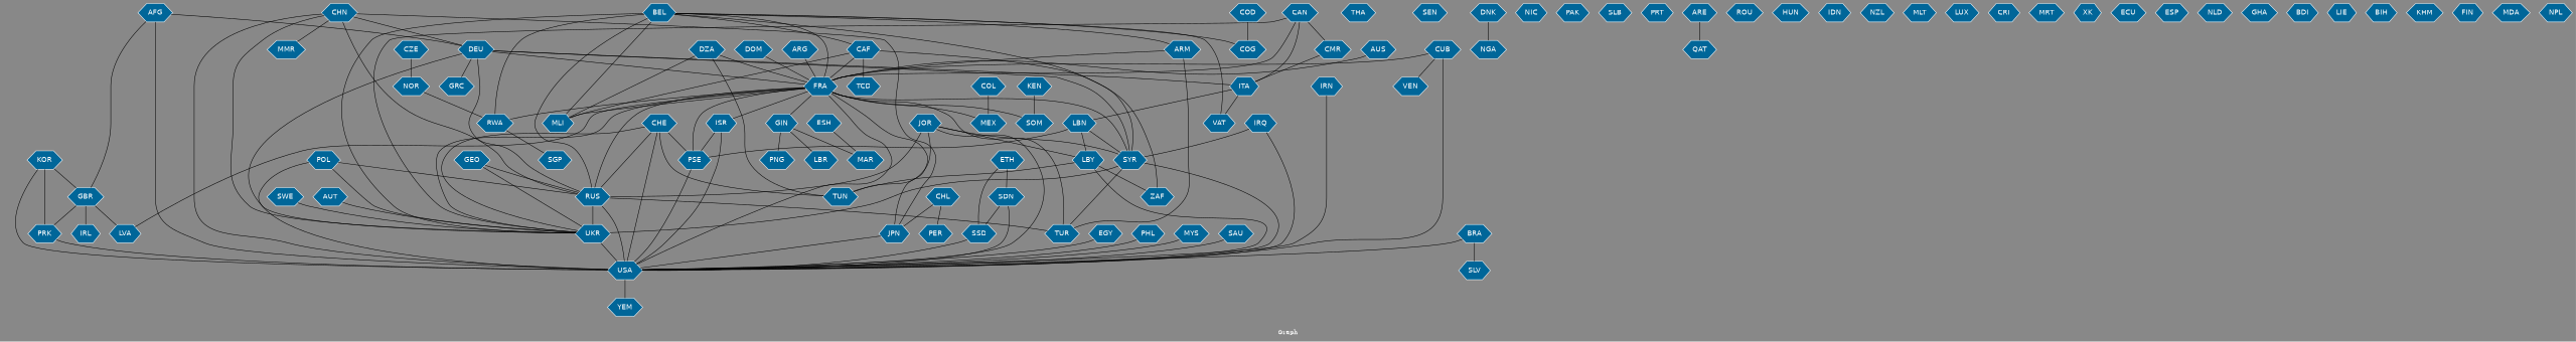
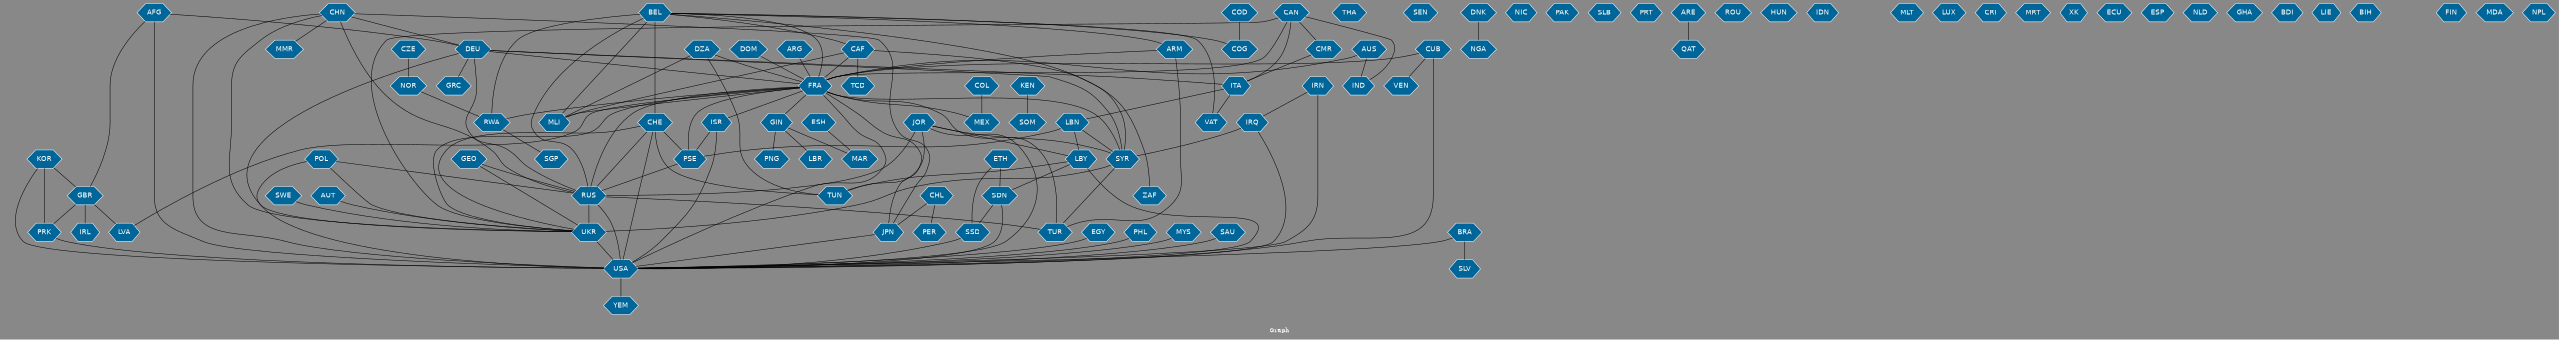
  graph {
    bgcolor="#888888"
    fontcolor=white
    fontsize=12
    label="Graph"
    node [color=white fillcolor="#006699" fontcolor=white fontname=Helvetica shape=hexagon style=filled]
    edge [arrowhead=open color=black fontcolor=white fontname=Courier fontsize=12 weight=1]
    n1 [label=UKR]
    n2 [label=USA]
    n3 [label=YEM]
    n4 [label=VAT]
    n5 [label=RUS]
    n6 [label=TUR]
    n7 [label=THA]
    n8 [label=CHL]
    n9 [label=JPN]
    n10 [label=PER]
    n11 [label=AFG]
    n12 [label=DEU]
    n13 [label=GBR]
    n14 [label=SYR]
    n15 [label=GRC]
    n16 [label=FRA]
    n17 [label=ITA]
    n18 [label=LVA]
    n19 [label=PRK]
    n20 [label=IRL]
    n21 [label=SEN]
    n22 [label=EGY]
    n23 [label=NGA]
    n24 [label=SWE]
    n25 [label=RWA]
    n26 [label=MEX]
    n27 [label=ISR]
    n28 [label=PSE]
    n29 [label=GIN]
    n30 [label=SOM]
    n31 [label=MLI]
    n32 [label=LBN]
    n33 [label=SGP]
    n34 [label=LBR]
    n35 [label=MAR]
    n36 [label=PNG]
    n37 [label=CAF]
    n38 [label=ZAF]
    n39 [label=TCD]
    n40 [label=LBY]
    n41 [label=CAN]
+   n42 [label=IND]
    n43 [label=CMR]
    n44 [label=DZA]
    n45 [label=TUN]
    n46 [label=IRN]
    n47 [label=IRQ]
    n48 [label=SDN]
    n49 [label=SSD]
    n50 [label=NIC]
    n51 [label=AUS]
    n52 [label=PAK]
    n53 [label=SLB]
    n54 [label=CHN]
    n55 [label=MMR]
    n56 [label=ARG]
    n57 [label=DNK]
    n58 [label=PRT]
    n59 [label=PHL]
    n60 [label=CHE]
    n61 [label=QAT]
    n62 [label=AUT]
    n63 [label=ROU]
    n64 [label=ESH]
    n65 [label=BRA]
    n66 [label=SLV]
    n67 [label=KOR]
    n68 [label=BEL]
    n69 [label=COG]
    n70 [label=ARM]
    n71 [label=VEN]
    n72 [label=GEO]
    n73 [label=CUB]
    n74 [label=KEN]
    n75 [label=POL]
    n76 [label=HUN]
    n77 [label=COD]
    n78 [label=COL]
    n79 [label=NOR]
    n80 [label=IDN]
-   n81 [label=NZL]
    n82 [label=MLT]
    n83 [label=JOR]
    n84 [label=LUX]
    n85 [label=DOM]
    n86 [label=CRI]
    n87 [label=MYS]
    n88 [label=MRT]
    n89 [label=XK]
    n90 [label=ECU]
    n91 [label=ETH]
    n92 [label=ESP]
    n93 [label=NLD]
    n94 [label=SAU]
    n95 [label=GHA]
    n96 [label=CZE]
    n97 [label=BDI]
    n98 [label=LIE]
    n99 [label=BIH]
-   n100 [label=KHM]
    n101 [label=ARE]
    n102 [label=FIN]
    n103 [label=MDA]
    n104 [label=NPL]
    n1 -- n2 [weight=54]
    n2 -- n3
    n5 -- n1 [weight=219]
    n5 -- n2 [weight=43]
    n5 -- n6
    n8 -- n9 [weight=4]
    n8 -- n10
    n9 -- n2 [weight=5]
    n11 -- n2 [weight=6]
    n11 -- n12 [weight=8]
    n11 -- n13 [weight=3]
    n12 -- n1 [weight=3]
    n12 -- n5 [weight=2]
    n12 -- n14 [weight=3]
    n12 -- n15 [weight=2]
    n12 -- n16 [weight=6]
    n12 -- n17 [weight=5]
    n13 -- n18
    n13 -- n19
    n13 -- n20 [weight=2]
    n14 -- n1
-   n14 -- n2 [weight=3]
    n14 -- n6 [weight=3]
    n16 -- n1 [weight=2]
    n16 -- n2 [weight=3]
    n16 -- n5 [weight=3]
    n16 -- n6
    n16 -- n9
    n16 -- n14 [weight=23]
    n16 -- n18
    n16 -- n25 [weight=24]
    n16 -- n26 [weight=8]
    n16 -- n27 [weight=2]
    n16 -- n28
    n16 -- n29
-   n16 -- n30 [weight=6]
    n16 -- n31 [weight=3]
    n17 -- n4
    n17 -- n32
    n19 -- n2 [weight=6]
    n22 -- n2 [weight=3]
    n24 -- n1
    n25 -- n33 [weight=2]
    n27 -- n2 [weight=6]
    n27 -- n28 [weight=36]
-   n28 -- n2 [weight=4]
+   n28 -- n5 [weight=4]
    n29 -- n34
    n29 -- n35 [weight=2]
    n29 -- n36
    n32 -- n14 [weight=6]
    n32 -- n28
    n32 -- n40 [weight=2]
    n37 -- n16 [weight=6]
    n37 -- n31
    n37 -- n38
    n37 -- n39 [weight=7]
    n40 -- n2
    n40 -- n45 [weight=2]
-   n40 -- n38
+   n40 -- n48
    n41 -- n1
    n41 -- n16 [weight=2]
    n41 -- n17 [weight=3]
+   n41 -- n42
    n41 -- n43 [weight=3]
    n43 -- n17 [weight=3]
    n44 -- n16 [weight=11]
    n44 -- n31
    n44 -- n45
    n46 -- n2 [weight=8]
+   n46 -- n47
    n47 -- n2
    n47 -- n14 [weight=3]
    n48 -- n2 [weight=2]
    n48 -- n49 [weight=23]
    n49 -- n2 [weight=2]
    n51 -- n16 [weight=3]
+   n51 -- n42
    n54 -- n1
    n54 -- n2 [weight=3]
    n54 -- n5 [weight=2]
    n54 -- n9 [weight=3]
    n54 -- n12
    n54 -- n55
    n56 -- n16
    n57 -- n23
    n59 -- n2 [weight=4]
    n60 -- n1 [weight=21]
    n60 -- n2 [weight=4]
    n60 -- n5 [weight=9]
    n60 -- n28 [weight=2]
    n60 -- n45
    n62 -- n1
    n64 -- n35
    n65 -- n2 [weight=2]
    n65 -- n66 [weight=2]
    n67 -- n2
    n67 -- n13 [weight=2]
    n67 -- n19 [weight=6]
-   n68 -- n1 [weight=3]
+   n68 -- n60 [weight=3]
    n68 -- n4
    n68 -- n5 [weight=5]
    n68 -- n14 [weight=4]
    n68 -- n16 [weight=4]
    n68 -- n25 [weight=4]
    n68 -- n31
    n68 -- n37
    n68 -- n69 [weight=4]
    n68 -- n70
    n70 -- n6 [weight=12]
    n70 -- n16
    n72 -- n1
    n72 -- n5
    n73 -- n2 [weight=5]
    n73 -- n16 [weight=3]
    n73 -- n71
    n74 -- n30
    n75 -- n1 [weight=2]
    n75 -- n2 [weight=3]
    n75 -- n5
    n77 -- n69
    n78 -- n26
    n79 -- n25
    n83 -- n2 [weight=2]
    n83 -- n5
    n83 -- n14 [weight=5]
    n83 -- n40 [weight=2]
    n83 -- n45
    n85 -- n16 [weight=2]
    n87 -- n2
    n91 -- n48 [weight=2]
    n91 -- n49
    n94 -- n2
    n96 -- n79
    n101 -- n61
  }
